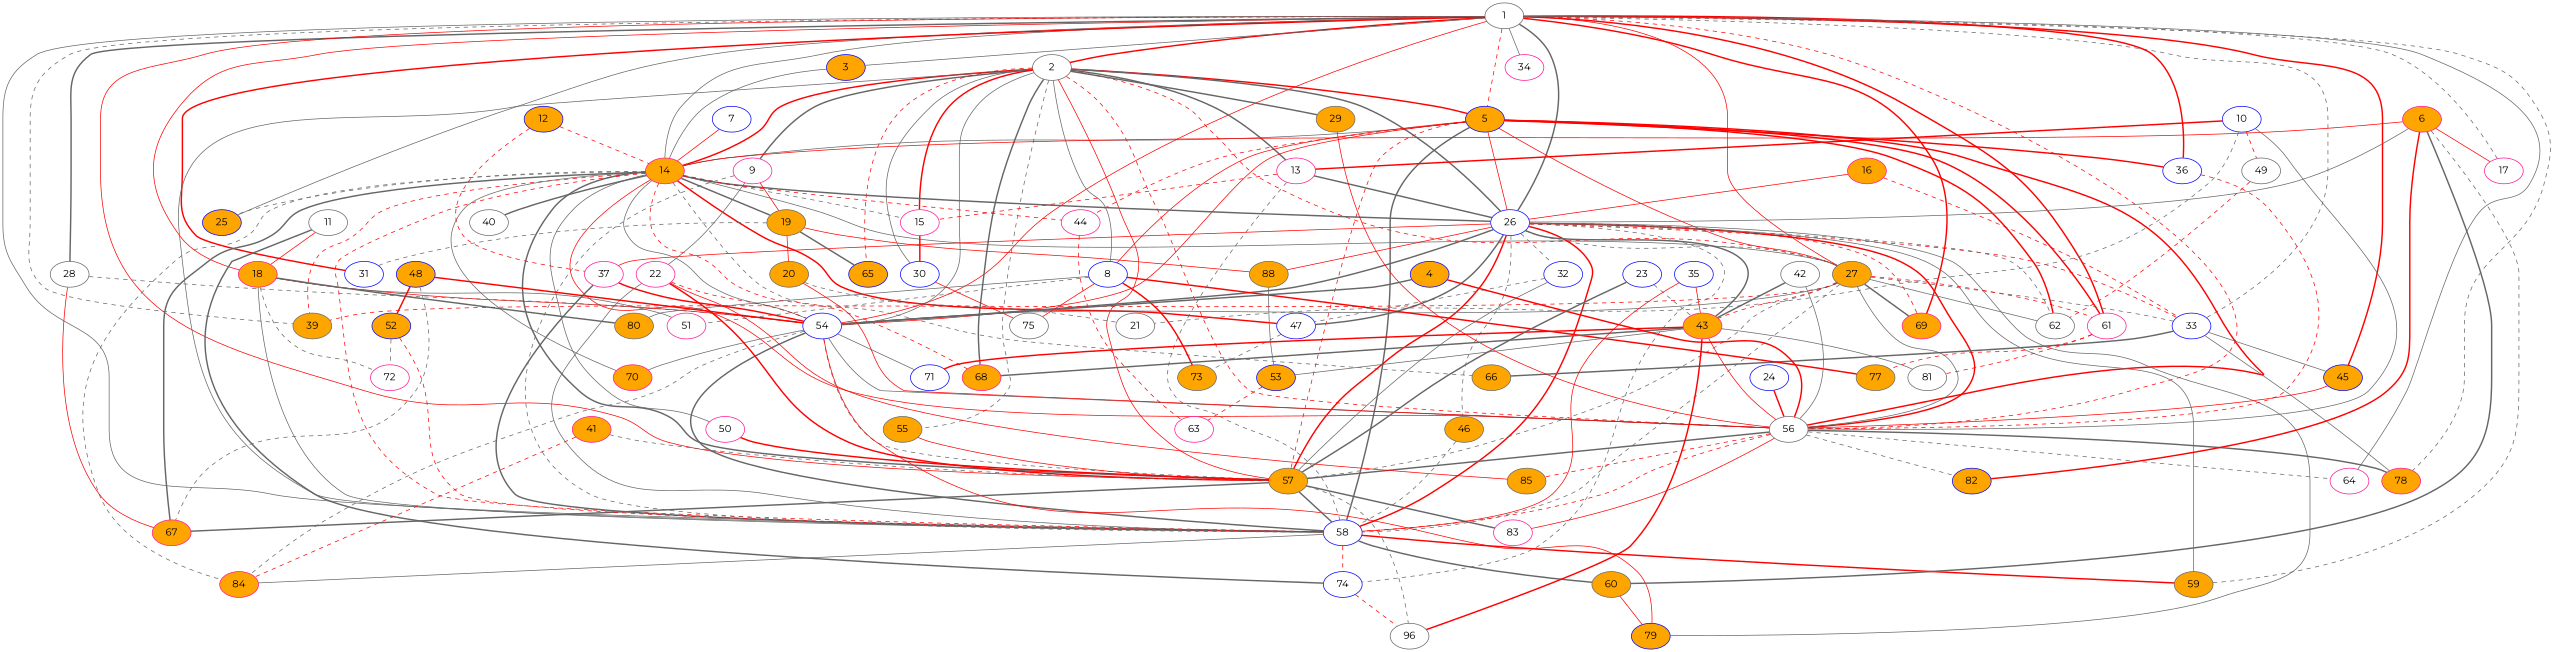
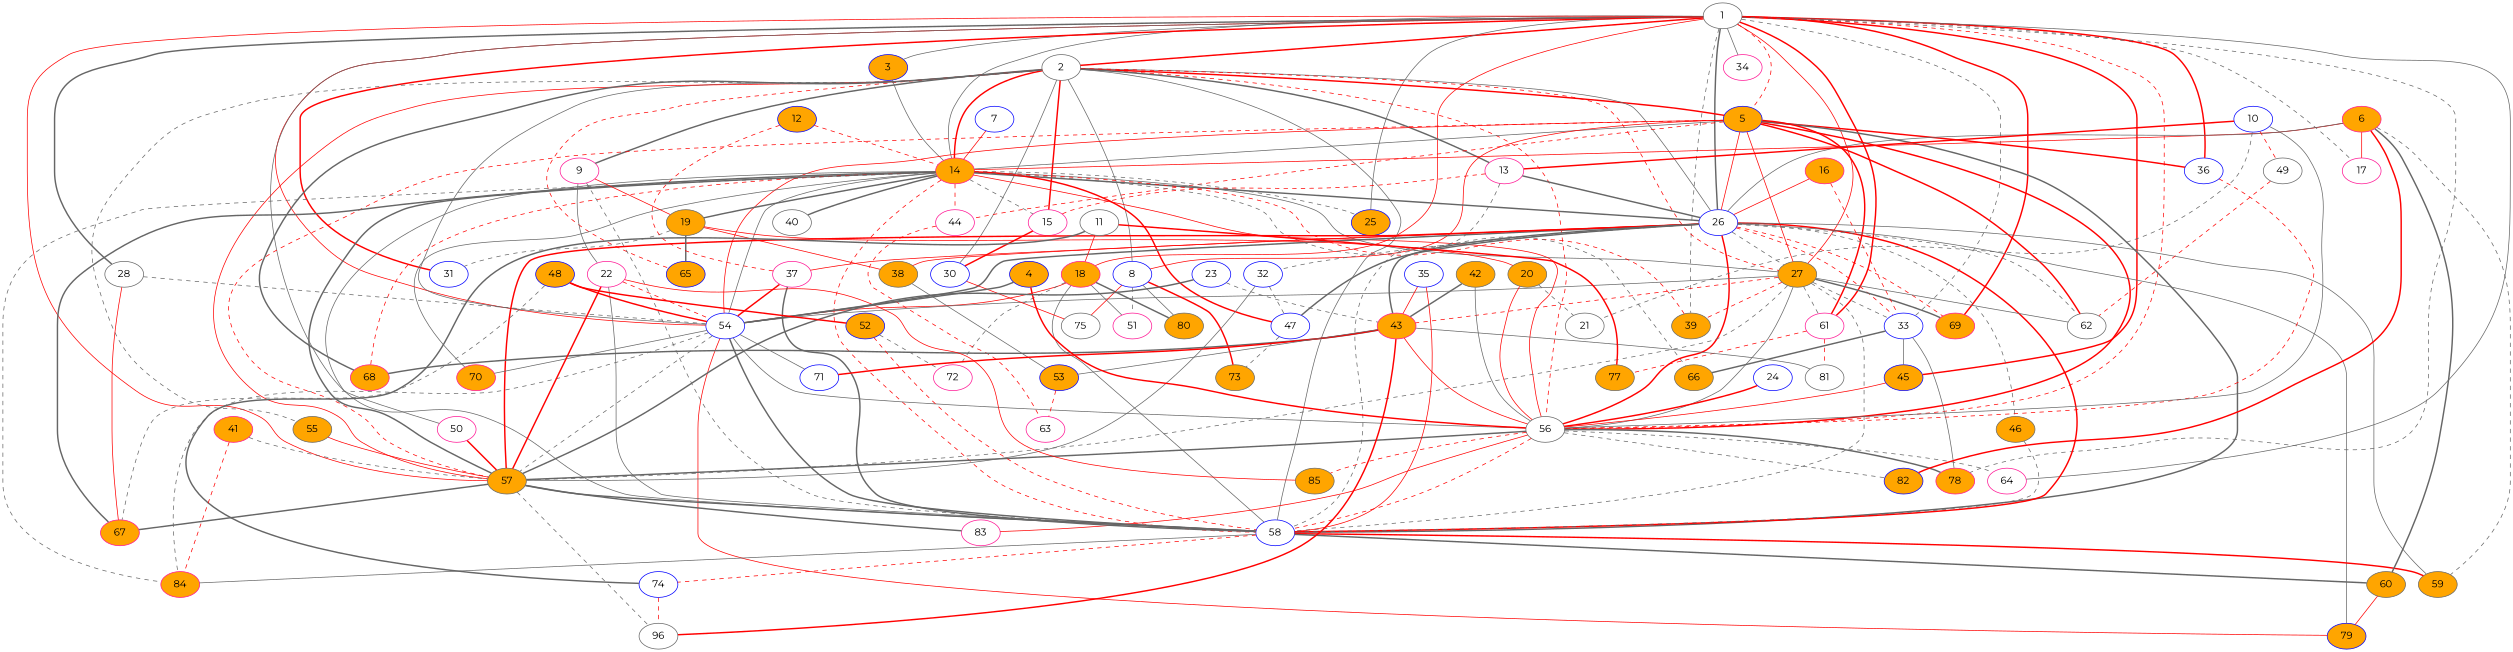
  graph {
    fontname=Montserrat
    node [color=gray40 fillcolor=white fontname=Montserrat style=filled]
    edge [color=gray40 fontname=Montserrat style=solid weight=1.0]
    1
    2
    3 [color=blue fillcolor=orange]
    5 [color=blue fillcolor=orange]
    14 [color=deeppink fillcolor=orange]
    17 [color=deeppink]
    18 [color=deeppink fillcolor=orange]
    25 [color=blue fillcolor=orange]
    26 [color=blue]
    27 [fillcolor=orange]
    28
    31 [color=blue]
    33 [color=blue]
    34 [color=deeppink]
    36 [color=blue]
    39 [fillcolor=orange]
    45 [color=blue fillcolor=orange]
    54 [color=blue]
    56
    57 [fillcolor=orange]
    58 [color=blue]
    61 [color=deeppink]
    64 [color=deeppink]
    69 [color=deeppink fillcolor=orange]
    78 [color=deeppink fillcolor=orange]
    8 [color=blue]
    9 [color=deeppink]
    13 [color=deeppink]
    15 [color=deeppink]
-   29 [fillcolor=orange]
    30 [color=blue]
    55 [fillcolor=orange]
    65 [color=blue fillcolor=orange]
    68 [color=deeppink fillcolor=orange]
    44 [color=deeppink]
    62
    19 [fillcolor=orange]
    40
    47 [color=blue]
    50 [color=deeppink]
    66 [fillcolor=orange]
    67 [color=deeppink fillcolor=orange]
    70 [color=deeppink fillcolor=orange]
    84 [color=deeppink fillcolor=orange]
    51 [color=deeppink]
    80 [fillcolor=orange]
    72 [color=deeppink]
    59 [fillcolor=orange]
    74 [color=blue]
    37 [color=deeppink]
-   38 [fillcolor=orange label=88]
+   38 [fillcolor=orange]
    43 [color=deeppink fillcolor=orange]
    32 [color=blue]
    46 [fillcolor=orange]
    79 [color=blue fillcolor=orange]
    71 [color=blue]
    82 [color=blue fillcolor=orange]
    85 [fillcolor=orange]
    83 [color=deeppink]
    n60 [label=96]
    60 [fillcolor=orange]
    77 [fillcolor=orange]
    81
    73 [fillcolor=orange]
    75
    22 [color=deeppink]
    4 [color=blue fillcolor=orange]
    63 [color=deeppink]
    6 [color=deeppink fillcolor=orange]
    7 [color=blue]
    20 [fillcolor=orange]
    10 [color=blue]
    21
    49
    11
    12 [color=blue fillcolor=orange]
    16 [color=deeppink fillcolor=orange]
    53 [color=blue fillcolor=orange]
    23 [color=blue]
    24 [color=blue]
    35 [color=blue]
    41 [color=deeppink fillcolor=orange]
-   42
+   42 [fillcolor=orange]
    48 [color=blue fillcolor=orange]
    52 [color=blue fillcolor=orange]
    1 -- 2 [color=red style=bold]
    1 -- 3
    1 -- 5 [color=red style=dashed]
    1 -- 14
    1 -- 17 [style=dashed]
    1 -- 18 [color=red]
    1 -- 25
    1 -- 26 [style=bold]
    1 -- 27 [color=red]
    1 -- 28 [style=bold]
    1 -- 31 [color=red style=bold]
    1 -- 33 [style=dashed]
    1 -- 34
    1 -- 36 [color=red style=bold]
    1 -- 39 [style=dashed]
    1 -- 45 [color=red style=bold]
    1 -- 54 [color=red]
    1 -- 56 [color=red style=dashed]
    1 -- 57 [color=red]
    1 -- 58
    1 -- 61 [color=red style=bold]
    1 -- 64
    1 -- 69 [color=red style=bold]
    1 -- 78 [style=dashed]
    2 -- 5 [color=red style=bold]
    2 -- 14 [color=red style=bold]
-   2 -- 26 [style=bold]
+   2 -- 26
    2 -- 27 [color=red style=dashed]
    2 -- 54
    2 -- 56 [color=red style=dashed]
    2 -- 57 [color=red]
    2 -- 58
    2 -- 8
    2 -- 9 [style=bold]
    2 -- 13 [style=bold]
    2 -- 15 [color=red style=bold]
-   2 -- 29 [style=bold]
    2 -- 30
    2 -- 55 [style=dashed]
    2 -- 65 [color=red style=dashed]
    2 -- 68 [style=bold]
    3 -- 14
    5 -- 14
    5 -- 26 [color=red weight=3.0]
    5 -- 27 [color=red]
    5 -- 36 [color=red style=bold]
    5 -- 54 [color=red]
    5 -- 56 [color=red style=bold]
    5 -- 57 [color=red style=dashed weight=2.0]
    5 -- 58 [style=bold]
    5 -- 61 [color=red style=bold]
    5 -- 8 [color=red]
    5 -- 44 [color=red style=dashed]
    5 -- 62 [color=red style=bold]
    14 -- 25 [style=dashed]
    14 -- 26 [style=bold weight=2.0]
    14 -- 27
    14 -- 39 [color=red style=dashed]
    14 -- 54
    14 -- 56 [color=red]
    14 -- 57 [style=bold]
    14 -- 58 [color=red style=dashed]
    14 -- 15 [style=dashed]
    14 -- 68 [color=red style=dashed]
    14 -- 44 [color=red style=dashed]
    14 -- 19 [style=bold]
    14 -- 40 [style=bold]
    14 -- 47 [color=red style=bold]
    14 -- 50
    14 -- 66 [style=dashed]
    14 -- 67 [style=bold]
    14 -- 70
    14 -- 84 [style=dashed]
    18 -- 54 [color=red]
    18 -- 58
    18 -- 51
    18 -- 80 [style=bold]
    18 -- 72 [style=dashed]
    26 -- 27 [style=dashed]
    26 -- 33 [color=red style=dashed]
    26 -- 54 [style=bold weight=2.0]
    26 -- 56 [color=red style=bold]
    26 -- 57 [color=red style=bold]
    26 -- 58 [color=red style=bold]
    26 -- 69 [color=red style=dashed]
    26 -- 62 [style=dashed]
    26 -- 47 [style=bold]
    26 -- 59
-   26 -- 74 [style=dashed]
    26 -- 37 [color=red]
    26 -- 38 [color=red]
    26 -- 43 [style=bold]
    26 -- 32 [style=dashed]
    26 -- 46 [style=dashed]
    26 -- 79
    27 -- 33 [style=dashed]
    27 -- 39 [color=red style=dashed]
    27 -- 54
    27 -- 56
    27 -- 57 [style=dashed]
    27 -- 58 [style=dashed weight=3.0]
-   27 -- 61 [color=red style=dashed]
+   27 -- 61 [style=dashed]
    27 -- 69 [style=bold]
    27 -- 62
    27 -- 43 [color=red style=dashed]
    28 -- 54 [style=dashed]
    28 -- 67 [color=red]
    33 -- 45
    33 -- 78
    33 -- 66 [style=bold]
    36 -- 56 [color=red style=dashed]
    45 -- 56 [color=red]
    54 -- 56
    54 -- 57 [style=dashed]
    54 -- 58 [style=bold]
    54 -- 70
    54 -- 84 [style=dashed]
    54 -- 79 [color=red]
    54 -- 71
    56 -- 57 [style=bold]
    56 -- 58 [color=red style=dashed weight=2.0]
    56 -- 64 [style=dashed]
    56 -- 78 [style=bold]
    56 -- 82 [style=dashed]
    56 -- 85 [color=red style=dashed]
    56 -- 83 [color=red]
    57 -- 58 [style=bold]
    57 -- 67 [style=bold]
    57 -- 83 [style=bold]
    57 -- n60 [style=dashed]
    58 -- 84
    58 -- 59 [color=red style=bold]
    58 -- 74 [color=red style=dashed weight=2.0]
    58 -- 60 [style=bold]
    61 -- 77 [color=red style=dashed]
    61 -- 81 [color=red style=dashed]
    8 -- 51 [style=dashed]
    8 -- 80
    8 -- 73 [color=red style=bold]
    8 -- 75 [color=red]
    9 -- 58 [style=dashed]
    9 -- 19 [color=red]
    9 -- 22
    13 -- 26 [style=bold]
    13 -- 58 [style=dashed]
    13 -- 15 [color=red style=dashed]
    15 -- 30 [color=red style=bold]
-   29 -- 56 [color=red]
    30 -- 75 [color=red]
    55 -- 57 [color=red]
    44 -- 63 [color=red style=dashed]
    19 -- 31 [style=dashed]
    19 -- 65 [style=bold]
    19 -- 38 [color=red]
    19 -- 20 [color=red]
    47 -- 73 [style=dashed]
    50 -- 57 [color=red style=bold]
    74 -- n60 [color=red style=dashed]
    37 -- 54 [color=red style=bold]
    37 -- 58 [style=bold]
    38 -- 53
    43 -- 56 [color=red]
    43 -- 68 [style=bold]
    43 -- 71 [color=red style=bold]
    43 -- n60 [color=red style=bold]
    43 -- 81
    43 -- 53
    32 -- 57
    32 -- 47 [style=dashed]
    46 -- 58 [style=dashed]
    60 -- 79 [color=red]
    22 -- 54 [color=red style=dashed]
    22 -- 57 [color=red style=bold]
    22 -- 58
    22 -- 85 [color=red]
    4 -- 54 [style=bold]
    4 -- 56 [color=red style=bold]
    6 -- 14 [color=red weight=2.0]
    6 -- 17 [color=red]
    6 -- 26
    6 -- 59 [style=dashed]
    6 -- 82 [color=red style=bold]
    6 -- 60 [style=bold]
    7 -- 14 [color=red]
    20 -- 56 [color=red]
    20 -- 21 [style=dashed]
    10 -- 56
    10 -- 13 [color=red style=bold]
    10 -- 21 [style=dashed]
    10 -- 49 [color=red style=dashed]
    49 -- 62 [color=red style=dashed]
    11 -- 18 [color=red]
    11 -- 74 [style=bold]
-   8 -- 77 [color=red style=bold]
+   11 -- 77 [color=red style=bold]
    12 -- 14 [color=red style=dashed]
    12 -- 37 [color=red style=dashed]
    16 -- 26 [color=red]
    16 -- 33 [color=red style=dashed]
    53 -- 63 [color=red style=dashed]
    23 -- 57 [style=bold]
    23 -- 43 [style=dashed]
    24 -- 56 [color=red style=bold]
    35 -- 58 [color=red]
    35 -- 43 [color=red]
    41 -- 57 [style=dashed]
    41 -- 84 [color=red style=dashed]
    42 -- 56
    42 -- 43 [style=bold]
    48 -- 54 [color=red style=bold]
    48 -- 67 [style=dashed]
    48 -- 52 [color=red style=bold]
    52 -- 58 [color=red style=dashed]
    52 -- 72 [style=dashed]
  }
